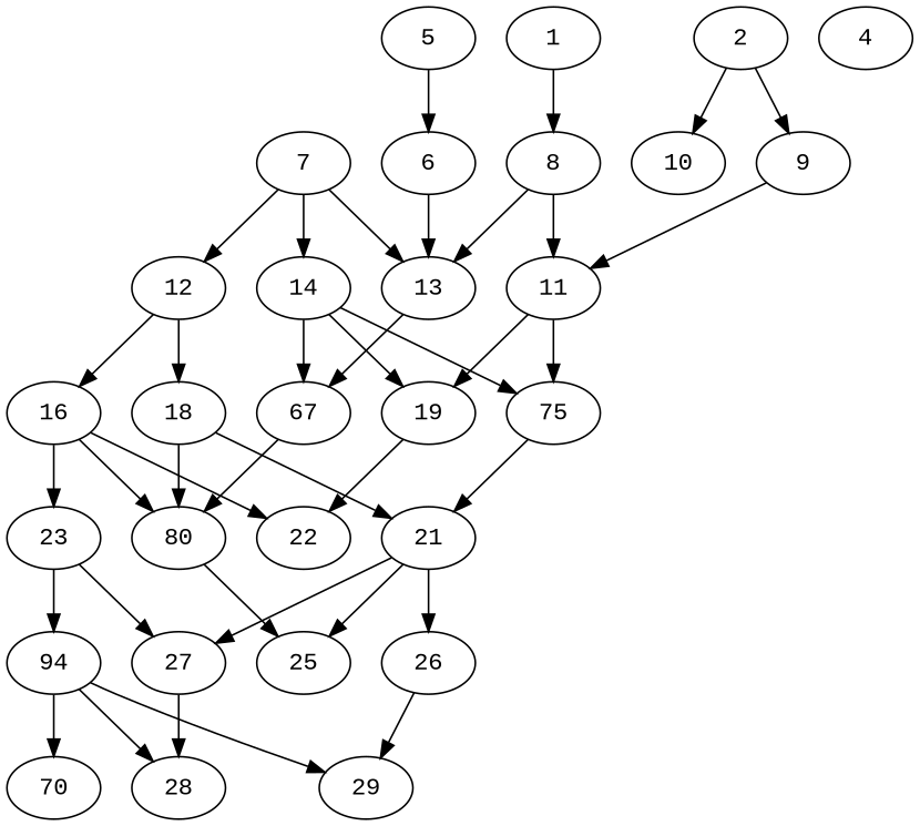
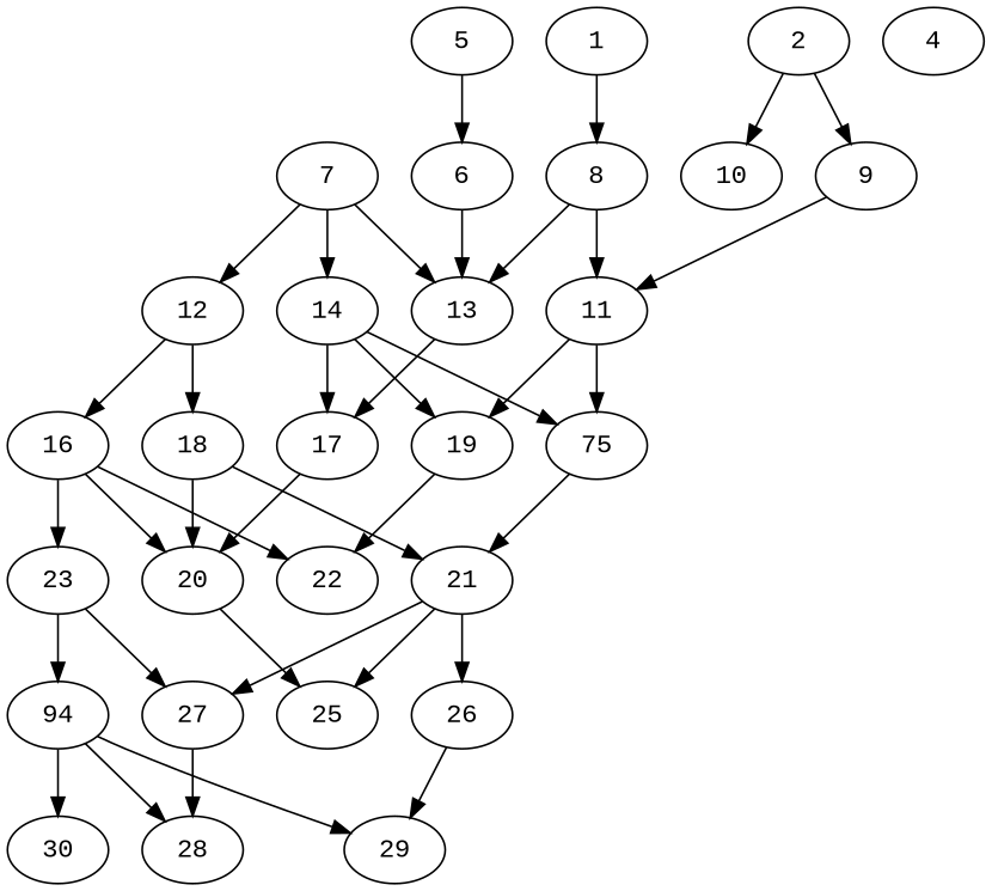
  digraph {
    fontname="Liberation Mono"
    node [alpha=0.09 fontname="Liberation Mono"]
    edge [fontname="Liberation Mono"]
    1 [alpha=0.02 expect_size=47726592]
    8 [alpha=0.18 expect_size=6435840]
    13 [alpha=0.11 expect_size=11542528]
    11 [alpha=0.13 expect_size=36576256]
-   17 [alpha=0.08 expect_size=35244032 label=67]
+   17 [alpha=0.08 expect_size=35244032]
    14 [alpha=0.02 expect_size=20514816]
    n7 [expect_size=48968704 label=75]
    19 [alpha=0.07 expect_size=21934080]
    2 [alpha=0.07 expect_size=15985664]
    9 [alpha=0.18 expect_size=47629312]
    10 [alpha=0.20 expect_size=36126720]
    7 [alpha=0.17 expect_size=14879744]
    12 [alpha=0.12 expect_size=42418176]
    16 [alpha=0.03 expect_size=14740480]
    18 [alpha=0.01 expect_size=27395072]
    4 [alpha=0.12 expect_size=5462016]
    5 [alpha=0.05 expect_size=9789440]
    6 [expect_size=51089408]
-   20 [alpha=0.18 expect_size=17864704 label=80]
+   20 [alpha=0.18 expect_size=17864704]
    22 [alpha=0.02 expect_size=46963712]
    23 [expect_size=28309504]
    21 [alpha=0.08 expect_size=16947200]
    25 [alpha=0.05 expect_size=12203008]
    26 [alpha=0.13 expect_size=33525760]
    27 [alpha=0.06 expect_size=40286208]
    n26 [alpha=0.16 expect_size=7240704 label=94]
    29 [expect_size=14208000]
    28 [alpha=0.19 expect_size=11507712]
-   30 [alpha=0.13 expect_size=29840384 label=70]
+   30 [alpha=0.13 expect_size=29840384]
    1 -> 8
    8 -> 13
    8 -> 11
    13 -> 17
    11 -> n7
    11 -> 19
    17 -> 20
    14 -> 17
    14 -> n7
    14 -> 19
    n7 -> 21
    19 -> 22
    2 -> 9
    2 -> 10
    9 -> 11
    7 -> 13
    7 -> 14
    7 -> 12
    12 -> 16
    12 -> 18
    16 -> 20
    16 -> 22
    16 -> 23
    18 -> 20
    18 -> 21
    5 -> 6
    6 -> 13
    20 -> 25
    23 -> 27
    23 -> n26
    21 -> 25
    21 -> 26
    21 -> 27
    26 -> 29
    27 -> 28
    n26 -> 29
    n26 -> 28
    n26 -> 30
  }
